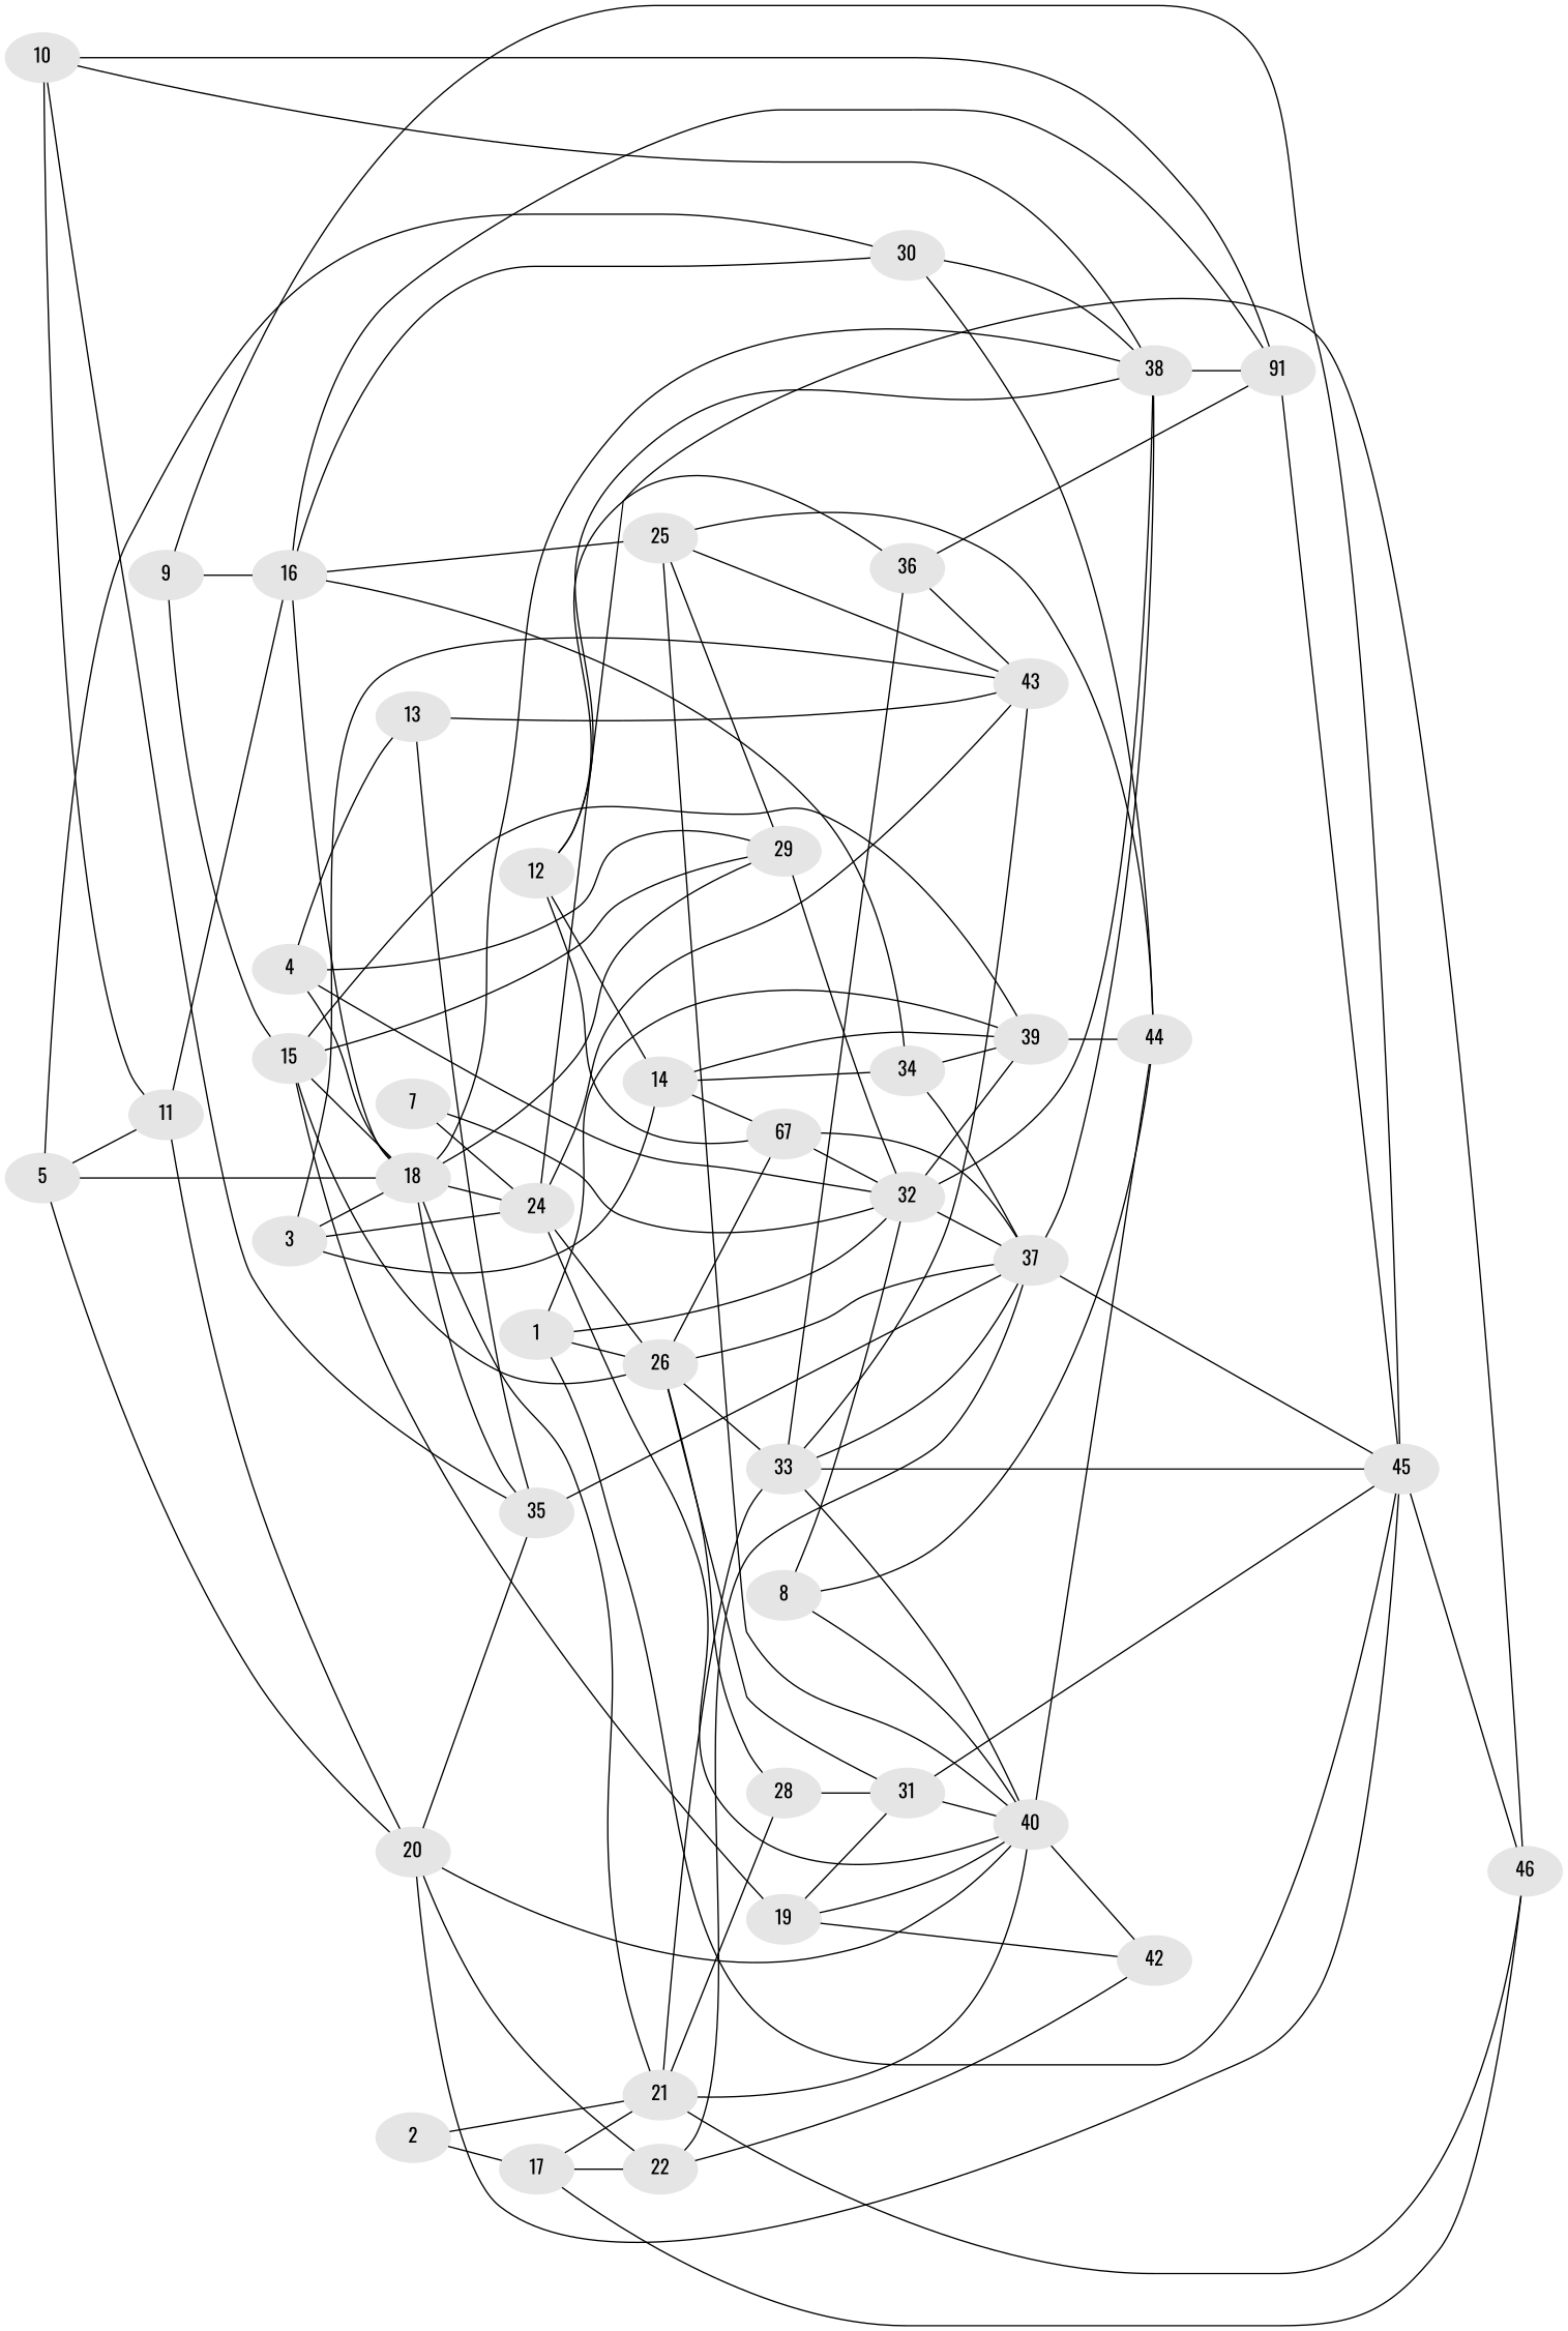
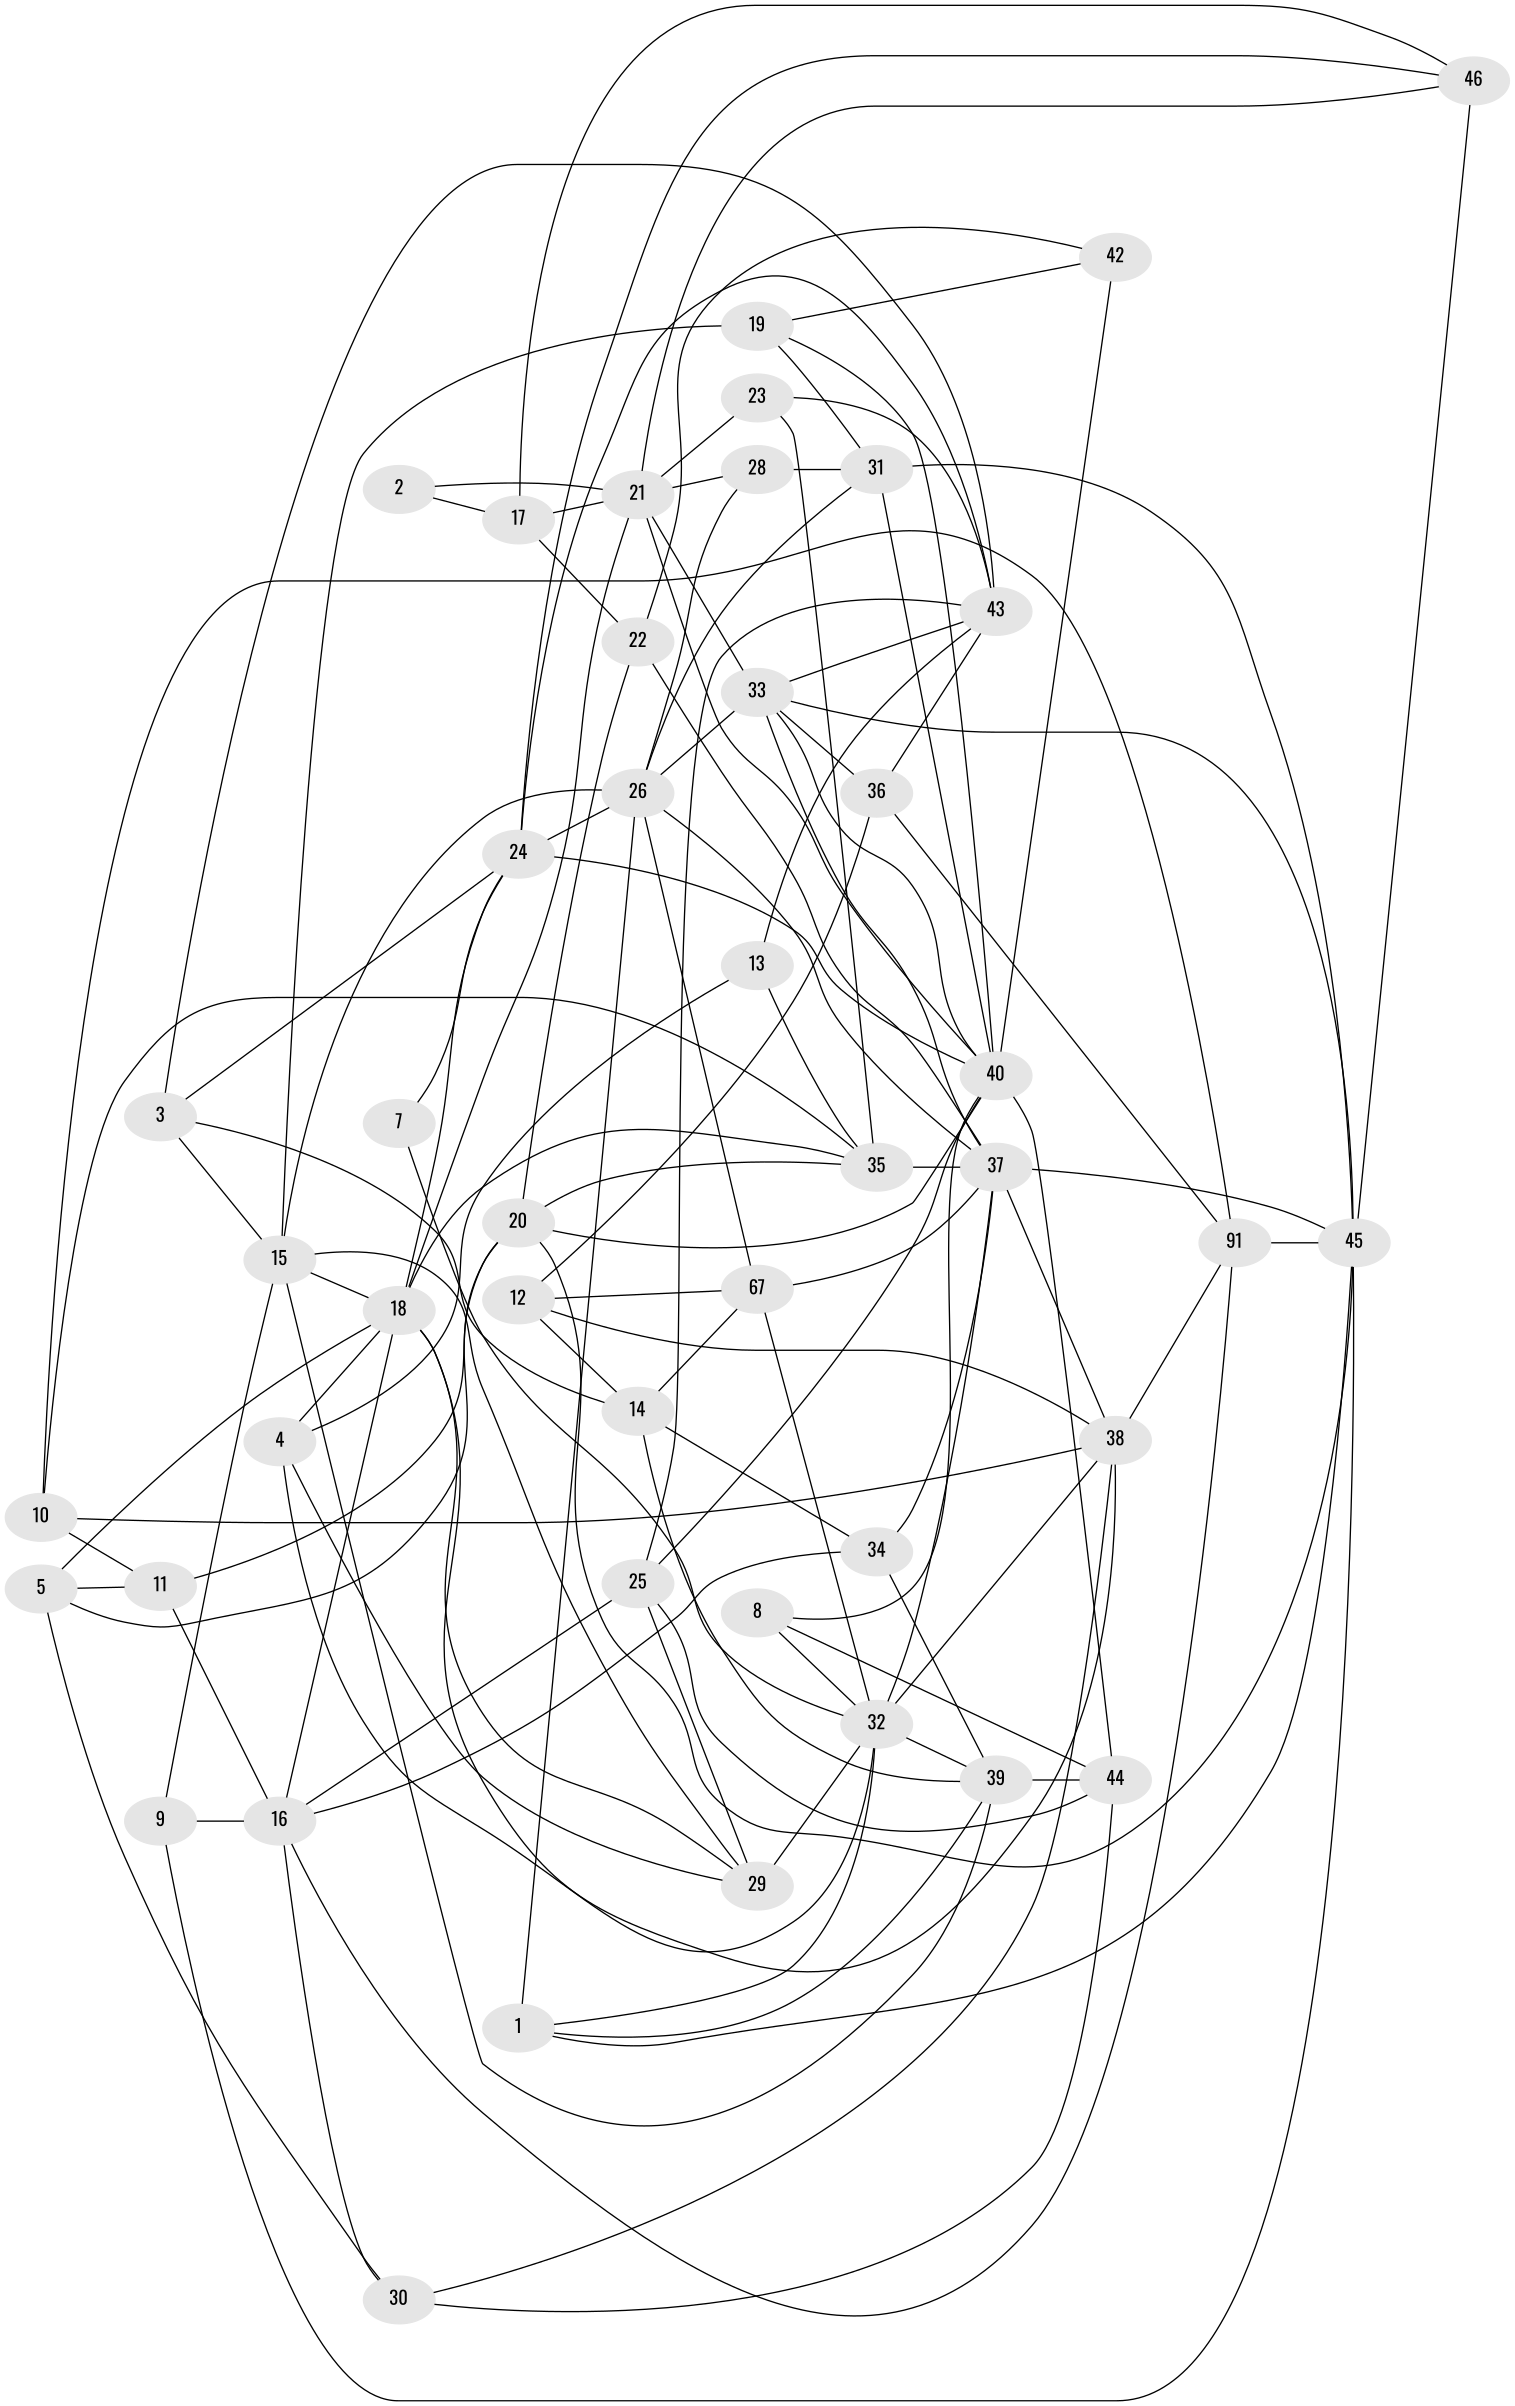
  graph {
    fontname=Oswald
    rankdir=LR
    node [color=gray90 fontname=Oswald style=filled]
    edge [fontname=Oswald weight=1.0]
    1
    26
    32
    39
    45
    n6 [label=67]
    31
    28
    33
    37
    38
    44
    46
    2
    17
    21
    22
    40
+   23
    3
    14
    15
    24
    43
    34
    18
    29
    19
    4
    13
    35
    5
    11
    20
    30
    16
    7
    8
    42
    9
    n41 [label=91]
    25
    10
    12
    36
    1 -- 26
    1 -- 32
    1 -- 39
    1 -- 45
    26 -- n6
    26 -- 31
    26 -- 28
    26 -- 33
    26 -- 37
    32 -- 39
    32 -- 37
    32 -- 38
    39 -- 44
    45 -- 46
    n6 -- 32 [weight=3.0]
    n6 -- 37
    31 -- 45
    31 -- 40
    28 -- 31
    33 -- 45
    33 -- 37
    33 -- 40
    33 -- 43
    33 -- 36
    37 -- 45
    37 -- 38
    38 -- n41
    2 -- 17
    2 -- 21
    17 -- 46
    17 -- 21
    17 -- 22 [weight=3.0]
    21 -- 28
    21 -- 33
    21 -- 46
    21 -- 40
+   21 -- 23
    22 -- 37
    22 -- 42
    40 -- 44
    40 -- 42
+   23 -- 43
+   23 -- 35
    3 -- 14
-   3 -- 18
+   3 -- 15
    3 -- 24
    3 -- 43
    14 -- 39
    14 -- n6
    14 -- 34
    15 -- 26
    15 -- 39
    15 -- 18
    15 -- 29
    15 -- 19 [weight=2.0]
    24 -- 26
    24 -- 46
    24 -- 40
    24 -- 43
    34 -- 39 [weight=2.0]
    34 -- 37
    18 -- 38
    18 -- 21
    18 -- 24
    18 -- 29
    18 -- 35
    29 -- 32 [weight=2.0]
    19 -- 31
    19 -- 40
    19 -- 42
    4 -- 32
    4 -- 18
    4 -- 29
    4 -- 13
    13 -- 43
    13 -- 35
    35 -- 37
    5 -- 18 [weight=2.0]
    5 -- 11
    5 -- 20
    5 -- 30
    11 -- 20
    11 -- 16
    20 -- 45
    20 -- 22
    20 -- 40
    20 -- 35
    30 -- 38
    30 -- 44
    16 -- 34
    16 -- 18
    16 -- 30
    16 -- n41
    16 -- 25
    7 -- 32
    7 -- 24
    8 -- 32 [weight=3.0]
    8 -- 44
    8 -- 40
    9 -- 45 [weight=2.0]
    9 -- 15 [weight=2.0]
    9 -- 16
    n41 -- 45
    25 -- 44
    25 -- 40
    25 -- 43
    25 -- 29
    10 -- 38 [weight=2.0]
    10 -- 35
    10 -- 11
    10 -- n41
    12 -- n6
    12 -- 38
    12 -- 14
    12 -- 36
    36 -- 43 [weight=2.0]
    36 -- n41
  }
